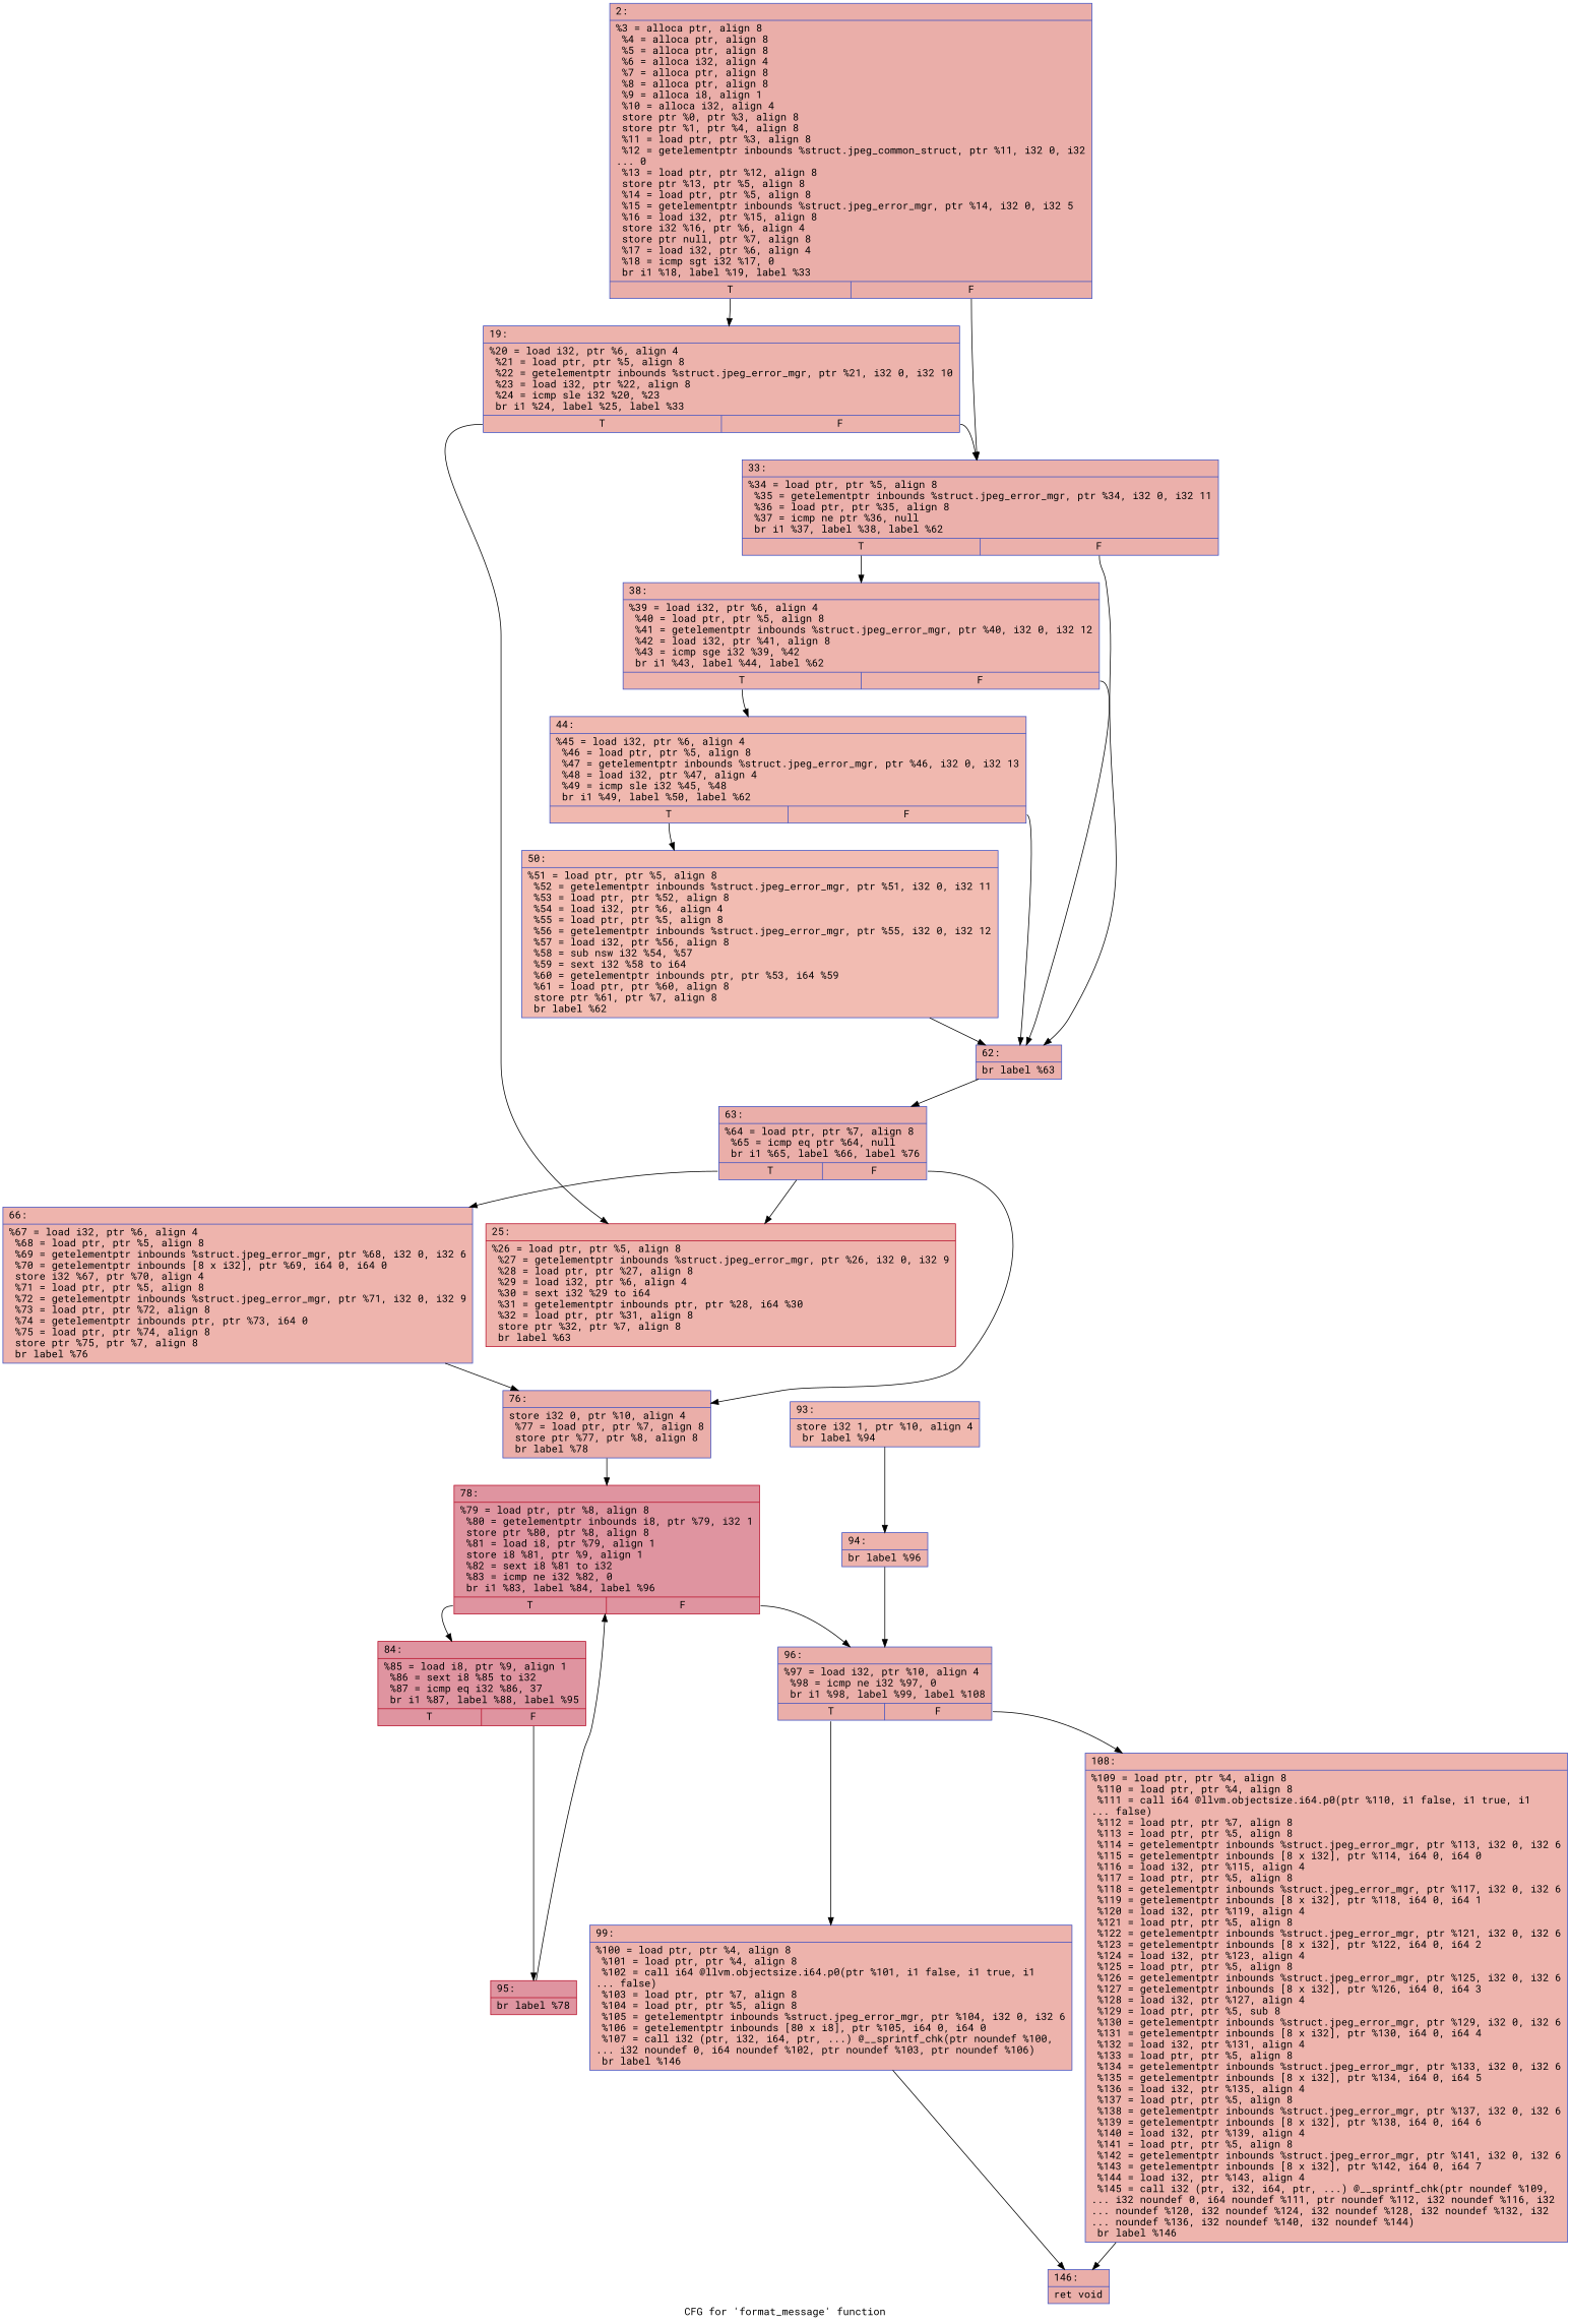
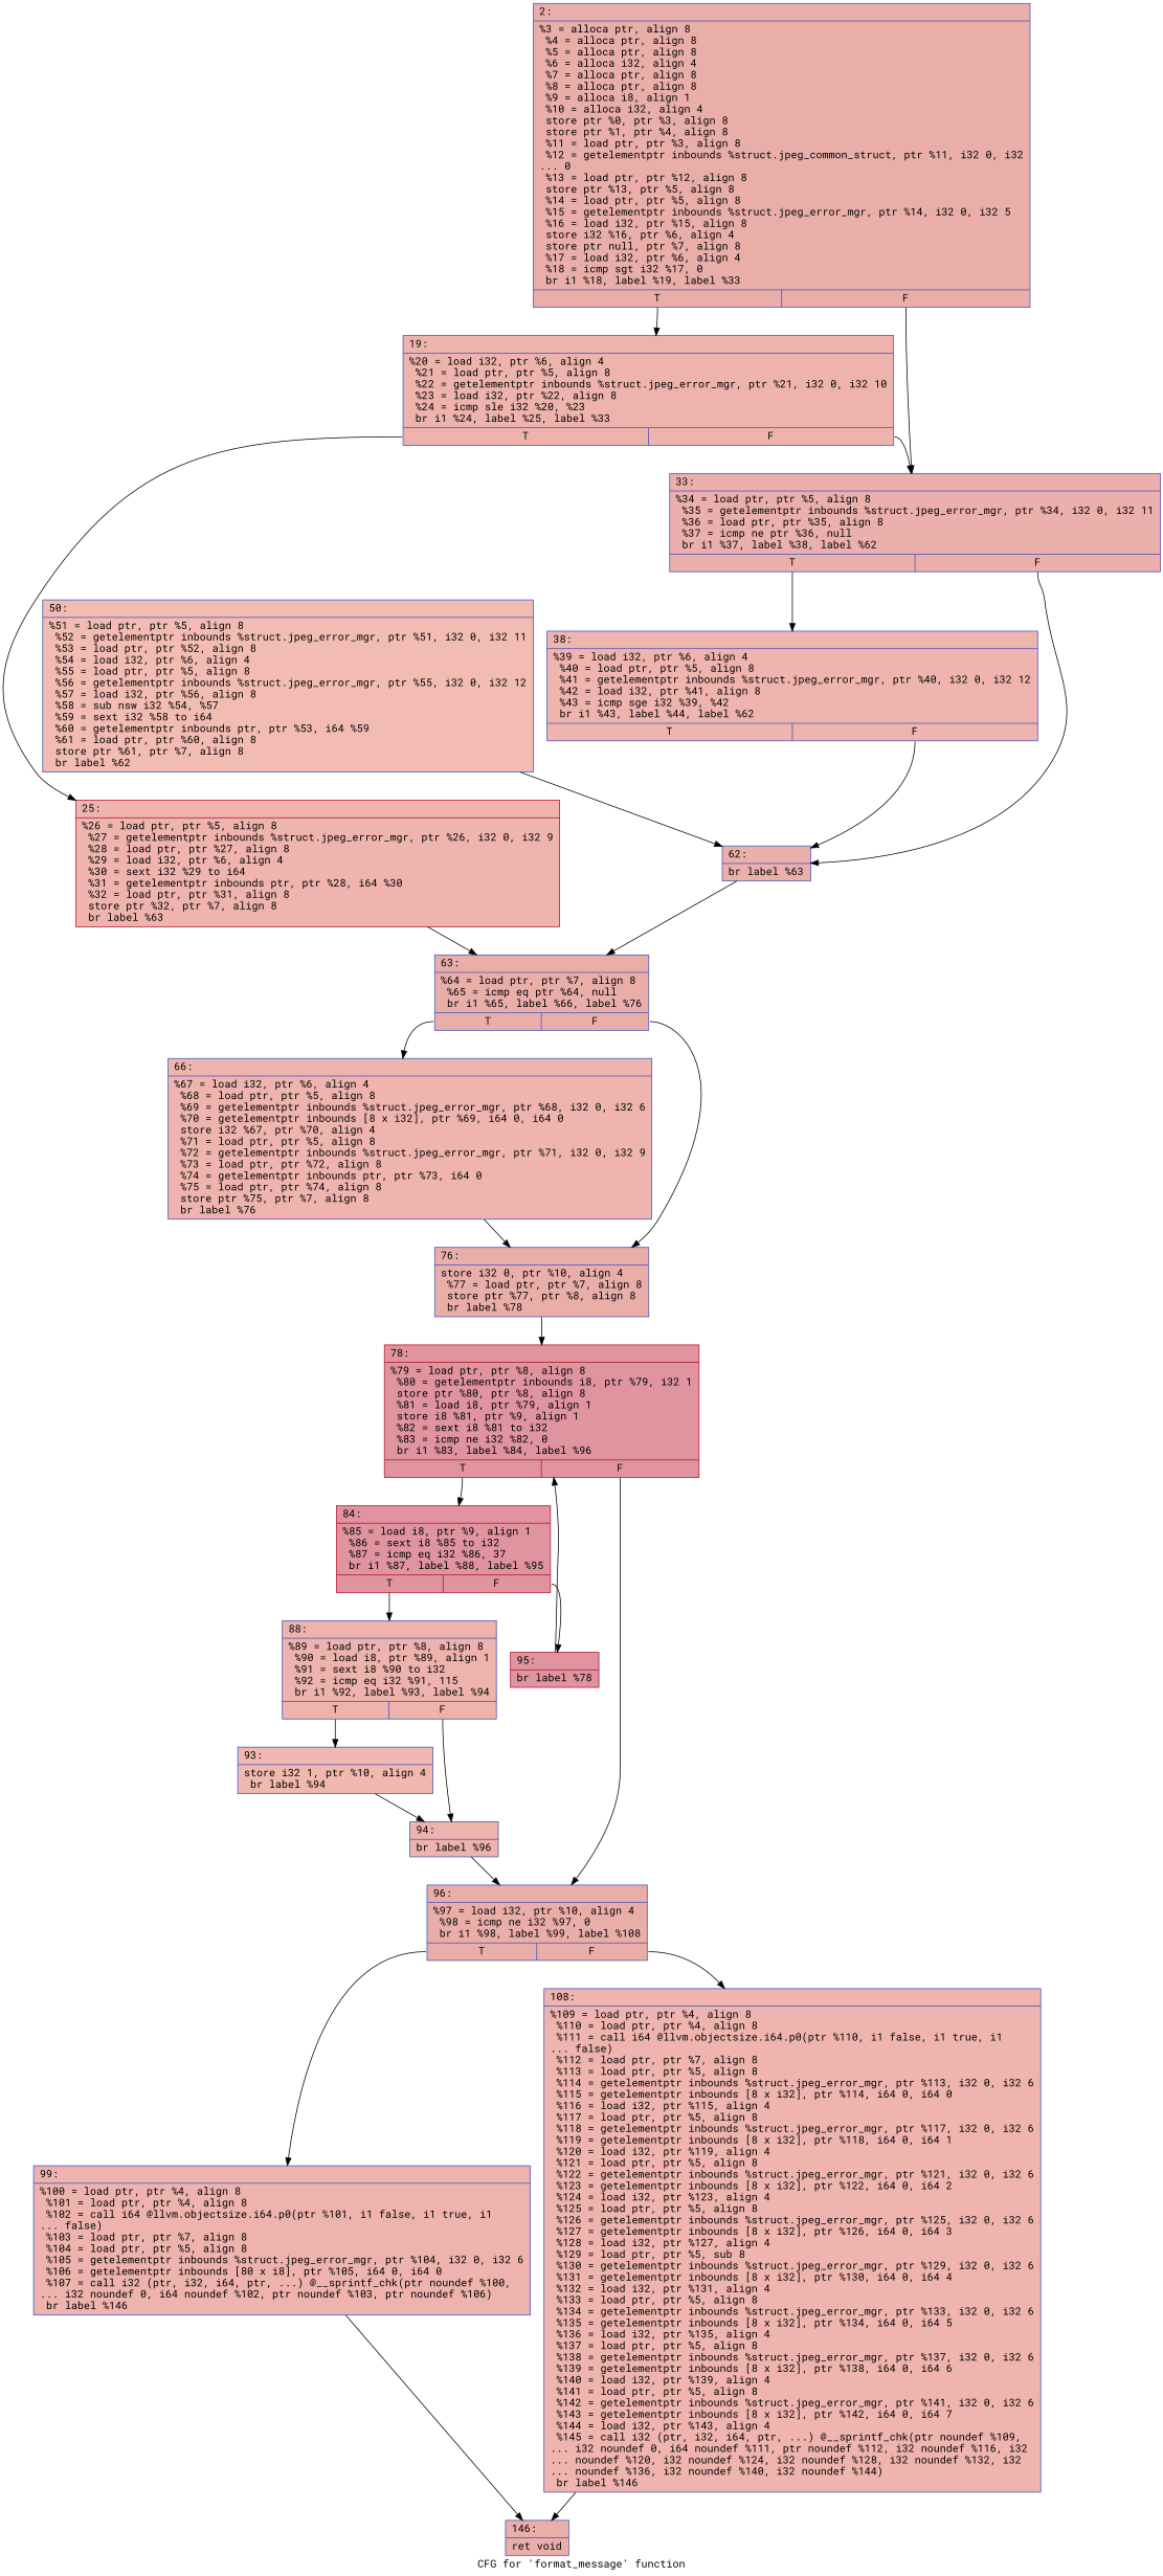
  digraph {
    fontname="Roboto Mono"
    label="CFG for 'format_message' function"
    node [color="#3d50c3ff" fillcolor="#d0473d70" fontname="Roboto Mono" shape=record style=filled]
    edge [fontname="Roboto Mono"]
    n1 [label="{2:\l|  %3 = alloca ptr, align 8\l  %4 = alloca ptr, align 8\l  %5 = alloca ptr, align 8\l  %6 = alloca i32, align 4\l  %7 = alloca ptr, align 8\l  %8 = alloca ptr, align 8\l  %9 = alloca i8, align 1\l  %10 = alloca i32, align 4\l  store ptr %0, ptr %3, align 8\l  store ptr %1, ptr %4, align 8\l  %11 = load ptr, ptr %3, align 8\l  %12 = getelementptr inbounds %struct.jpeg_common_struct, ptr %11, i32 0, i32\l... 0\l  %13 = load ptr, ptr %12, align 8\l  store ptr %13, ptr %5, align 8\l  %14 = load ptr, ptr %5, align 8\l  %15 = getelementptr inbounds %struct.jpeg_error_mgr, ptr %14, i32 0, i32 5\l  %16 = load i32, ptr %15, align 8\l  store i32 %16, ptr %6, align 4\l  store ptr null, ptr %7, align 8\l  %17 = load i32, ptr %6, align 4\l  %18 = icmp sgt i32 %17, 0\l  br i1 %18, label %19, label %33\l|{<s0>T|<s1>F}}"]
    n2 [fillcolor="#d6524470" label="{19:\l|  %20 = load i32, ptr %6, align 4\l  %21 = load ptr, ptr %5, align 8\l  %22 = getelementptr inbounds %struct.jpeg_error_mgr, ptr %21, i32 0, i32 10\l  %23 = load i32, ptr %22, align 8\l  %24 = icmp sle i32 %20, %23\l  br i1 %24, label %25, label %33\l|{<s0>T|<s1>F}}"]
    n3 [fillcolor="#d24b4070" label="{33:\l|  %34 = load ptr, ptr %5, align 8\l  %35 = getelementptr inbounds %struct.jpeg_error_mgr, ptr %34, i32 0, i32 11\l  %36 = load ptr, ptr %35, align 8\l  %37 = icmp ne ptr %36, null\l  br i1 %37, label %38, label %62\l|{<s0>T|<s1>F}}"]
    n4 [color="#b70d28ff" fillcolor="#d8564670" label="{25:\l|  %26 = load ptr, ptr %5, align 8\l  %27 = getelementptr inbounds %struct.jpeg_error_mgr, ptr %26, i32 0, i32 9\l  %28 = load ptr, ptr %27, align 8\l  %29 = load i32, ptr %6, align 4\l  %30 = sext i32 %29 to i64\l  %31 = getelementptr inbounds ptr, ptr %28, i64 %30\l  %32 = load ptr, ptr %31, align 8\l  store ptr %32, ptr %7, align 8\l  br label %63\l}"]
    n5 [fillcolor="#d8564670" label="{38:\l|  %39 = load i32, ptr %6, align 4\l  %40 = load ptr, ptr %5, align 8\l  %41 = getelementptr inbounds %struct.jpeg_error_mgr, ptr %40, i32 0, i32 12\l  %42 = load i32, ptr %41, align 8\l  %43 = icmp sge i32 %39, %42\l  br i1 %43, label %44, label %62\l|{<s0>T|<s1>F}}"]
    n6 [fillcolor="#d24b4070" label="{62:\l|  br label %63\l}"]
    n7 [label="{63:\l|  %64 = load ptr, ptr %7, align 8\l  %65 = icmp eq ptr %64, null\l  br i1 %65, label %66, label %76\l|{<s0>T|<s1>F}}"]
-   n8 [fillcolor="#dc5d4a70" label="{44:\l|  %45 = load i32, ptr %6, align 4\l  %46 = load ptr, ptr %5, align 8\l  %47 = getelementptr inbounds %struct.jpeg_error_mgr, ptr %46, i32 0, i32 13\l  %48 = load i32, ptr %47, align 4\l  %49 = icmp sle i32 %45, %48\l  br i1 %49, label %50, label %62\l|{<s0>T|<s1>F}}"]
    n9 [fillcolor="#d8564670" label="{66:\l|  %67 = load i32, ptr %6, align 4\l  %68 = load ptr, ptr %5, align 8\l  %69 = getelementptr inbounds %struct.jpeg_error_mgr, ptr %68, i32 0, i32 6\l  %70 = getelementptr inbounds [8 x i32], ptr %69, i64 0, i64 0\l  store i32 %67, ptr %70, align 4\l  %71 = load ptr, ptr %5, align 8\l  %72 = getelementptr inbounds %struct.jpeg_error_mgr, ptr %71, i32 0, i32 9\l  %73 = load ptr, ptr %72, align 8\l  %74 = getelementptr inbounds ptr, ptr %73, i64 0\l  %75 = load ptr, ptr %74, align 8\l  store ptr %75, ptr %7, align 8\l  br label %76\l}"]
    n10 [label="{76:\l|  store i32 0, ptr %10, align 4\l  %77 = load ptr, ptr %7, align 8\l  store ptr %77, ptr %8, align 8\l  br label %78\l}"]
    n11 [color="#b70d28ff" fillcolor="#b70d2870" label="{78:\l|  %79 = load ptr, ptr %8, align 8\l  %80 = getelementptr inbounds i8, ptr %79, i32 1\l  store ptr %80, ptr %8, align 8\l  %81 = load i8, ptr %79, align 1\l  store i8 %81, ptr %9, align 1\l  %82 = sext i8 %81 to i32\l  %83 = icmp ne i32 %82, 0\l  br i1 %83, label %84, label %96\l|{<s0>T|<s1>F}}"]
    n12 [fillcolor="#e1675170" label="{50:\l|  %51 = load ptr, ptr %5, align 8\l  %52 = getelementptr inbounds %struct.jpeg_error_mgr, ptr %51, i32 0, i32 11\l  %53 = load ptr, ptr %52, align 8\l  %54 = load i32, ptr %6, align 4\l  %55 = load ptr, ptr %5, align 8\l  %56 = getelementptr inbounds %struct.jpeg_error_mgr, ptr %55, i32 0, i32 12\l  %57 = load i32, ptr %56, align 8\l  %58 = sub nsw i32 %54, %57\l  %59 = sext i32 %58 to i64\l  %60 = getelementptr inbounds ptr, ptr %53, i64 %59\l  %61 = load ptr, ptr %60, align 8\l  store ptr %61, ptr %7, align 8\l  br label %62\l}"]
    n13 [color="#b70d28ff" fillcolor="#b70d2870" label="{84:\l|  %85 = load i8, ptr %9, align 1\l  %86 = sext i8 %85 to i32\l  %87 = icmp eq i32 %86, 37\l  br i1 %87, label %88, label %95\l|{<s0>T|<s1>F}}"]
    n14 [label="{96:\l|  %97 = load i32, ptr %10, align 4\l  %98 = icmp ne i32 %97, 0\l  br i1 %98, label %99, label %108\l|{<s0>T|<s1>F}}"]
+   n15 [fillcolor="#d6524470" label="{88:\l|  %89 = load ptr, ptr %8, align 8\l  %90 = load i8, ptr %89, align 1\l  %91 = sext i8 %90 to i32\l  %92 = icmp eq i32 %91, 115\l  br i1 %92, label %93, label %94\l|{<s0>T|<s1>F}}"]
    n16 [color="#b70d28ff" fillcolor="#b70d2870" label="{95:\l|  br label %78\l}"]
    n17 [fillcolor="#d6524470" label="{99:\l|  %100 = load ptr, ptr %4, align 8\l  %101 = load ptr, ptr %4, align 8\l  %102 = call i64 @llvm.objectsize.i64.p0(ptr %101, i1 false, i1 true, i1\l... false)\l  %103 = load ptr, ptr %7, align 8\l  %104 = load ptr, ptr %5, align 8\l  %105 = getelementptr inbounds %struct.jpeg_error_mgr, ptr %104, i32 0, i32 6\l  %106 = getelementptr inbounds [80 x i8], ptr %105, i64 0, i64 0\l  %107 = call i32 (ptr, i32, i64, ptr, ...) @__sprintf_chk(ptr noundef %100,\l... i32 noundef 0, i64 noundef %102, ptr noundef %103, ptr noundef %106)\l  br label %146\l}"]
    n18 [fillcolor="#d8564670" label="{108:\l|  %109 = load ptr, ptr %4, align 8\l  %110 = load ptr, ptr %4, align 8\l  %111 = call i64 @llvm.objectsize.i64.p0(ptr %110, i1 false, i1 true, i1\l... false)\l  %112 = load ptr, ptr %7, align 8\l  %113 = load ptr, ptr %5, align 8\l  %114 = getelementptr inbounds %struct.jpeg_error_mgr, ptr %113, i32 0, i32 6\l  %115 = getelementptr inbounds [8 x i32], ptr %114, i64 0, i64 0\l  %116 = load i32, ptr %115, align 4\l  %117 = load ptr, ptr %5, align 8\l  %118 = getelementptr inbounds %struct.jpeg_error_mgr, ptr %117, i32 0, i32 6\l  %119 = getelementptr inbounds [8 x i32], ptr %118, i64 0, i64 1\l  %120 = load i32, ptr %119, align 4\l  %121 = load ptr, ptr %5, align 8\l  %122 = getelementptr inbounds %struct.jpeg_error_mgr, ptr %121, i32 0, i32 6\l  %123 = getelementptr inbounds [8 x i32], ptr %122, i64 0, i64 2\l  %124 = load i32, ptr %123, align 4\l  %125 = load ptr, ptr %5, align 8\l  %126 = getelementptr inbounds %struct.jpeg_error_mgr, ptr %125, i32 0, i32 6\l  %127 = getelementptr inbounds [8 x i32], ptr %126, i64 0, i64 3\l  %128 = load i32, ptr %127, align 4\l  %129 = load ptr, ptr %5, sub 8\l  %130 = getelementptr inbounds %struct.jpeg_error_mgr, ptr %129, i32 0, i32 6\l  %131 = getelementptr inbounds [8 x i32], ptr %130, i64 0, i64 4\l  %132 = load i32, ptr %131, align 4\l  %133 = load ptr, ptr %5, align 8\l  %134 = getelementptr inbounds %struct.jpeg_error_mgr, ptr %133, i32 0, i32 6\l  %135 = getelementptr inbounds [8 x i32], ptr %134, i64 0, i64 5\l  %136 = load i32, ptr %135, align 4\l  %137 = load ptr, ptr %5, align 8\l  %138 = getelementptr inbounds %struct.jpeg_error_mgr, ptr %137, i32 0, i32 6\l  %139 = getelementptr inbounds [8 x i32], ptr %138, i64 0, i64 6\l  %140 = load i32, ptr %139, align 4\l  %141 = load ptr, ptr %5, align 8\l  %142 = getelementptr inbounds %struct.jpeg_error_mgr, ptr %141, i32 0, i32 6\l  %143 = getelementptr inbounds [8 x i32], ptr %142, i64 0, i64 7\l  %144 = load i32, ptr %143, align 4\l  %145 = call i32 (ptr, i32, i64, ptr, ...) @__sprintf_chk(ptr noundef %109,\l... i32 noundef 0, i64 noundef %111, ptr noundef %112, i32 noundef %116, i32\l... noundef %120, i32 noundef %124, i32 noundef %128, i32 noundef %132, i32\l... noundef %136, i32 noundef %140, i32 noundef %144)\l  br label %146\l}"]
    n19 [fillcolor="#dc5d4a70" label="{93:\l|  store i32 1, ptr %10, align 4\l  br label %94\l}"]
    n20 [fillcolor="#d6524470" label="{94:\l|  br label %96\l}"]
    n21 [label="{146:\l|  ret void\l}"]
    n1 -> n2 [tailport=s0]
    n1 -> n3 [tailport=s1]
    n2 -> n3 [tailport=s1]
    n2 -> n4 [tailport=s0]
    n3 -> n5 [tailport=s0]
    n3 -> n6 [tailport=s1]
-   n7 -> n4
+   n4 -> n7
    n5 -> n6 [tailport=s1]
-   n5 -> n8 [tailport=s0]
    n6 -> n7
    n7 -> n9 [tailport=s0]
    n7 -> n10 [tailport=s1]
-   n8 -> n6 [tailport=s1]
-   n8 -> n12 [tailport=s0]
    n9 -> n10
    n10 -> n11
    n11 -> n13 [tailport=s0]
    n11 -> n14 [tailport=s1]
    n12 -> n6
+   n13 -> n15 [tailport=s0]
    n13 -> n16 [tailport=s1]
    n14 -> n17 [tailport=s0]
    n14 -> n18 [tailport=s1]
+   n15 -> n19 [tailport=s0]
+   n15 -> n20 [tailport=s1]
    n16 -> n11
    n17 -> n21
    n18 -> n21
    n19 -> n20
    n20 -> n14
  }
